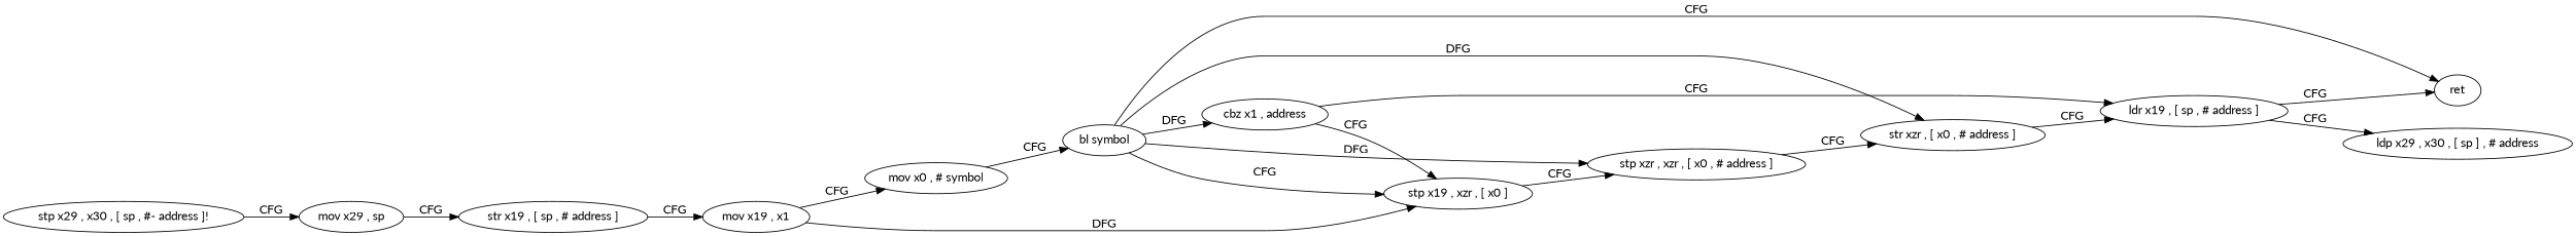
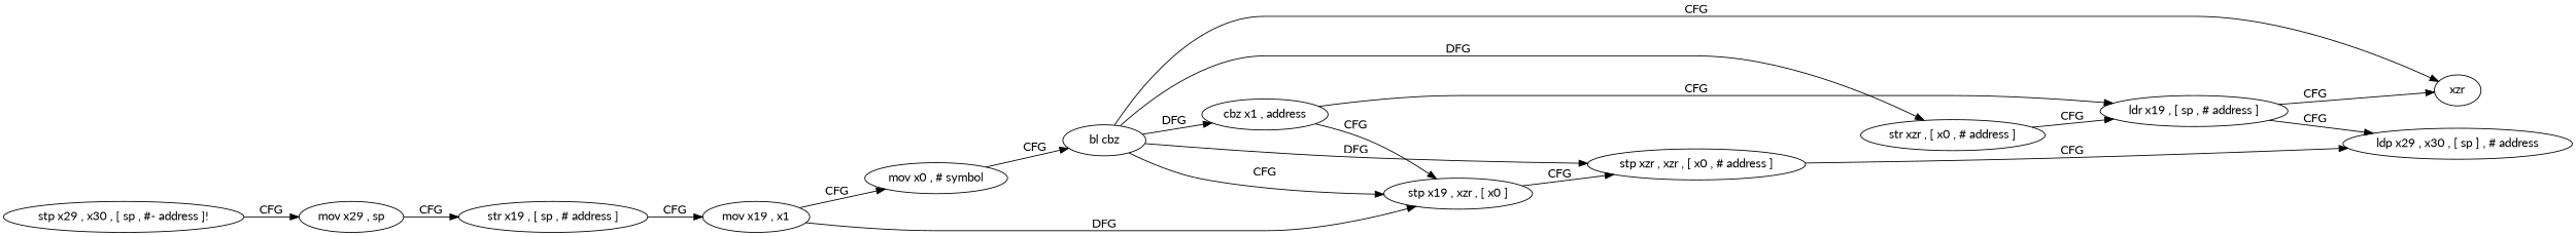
  digraph {
    fontname=Lato
    rankdir=LR
    node [fontname=Lato]
    edge [fontname=Lato]
    n1 [label="stp x29 , x30 , [ sp , #- address ]!"]
    n2 [label="mov x29 , sp"]
    n3 [label="str x19 , [ sp , # address ]"]
    n4 [label="mov x19 , x1"]
    n5 [label="mov x0 , # symbol"]
    n6 [label="stp x19 , xzr , [ x0 ]"]
-   n7 [label="bl symbol"]
+   n7 [label="bl cbz"]
    n8 [label="stp xzr , xzr , [ x0 , # address ]"]
    n9 [label="cbz x1 , address"]
-   n10 [label=ret]
+   n10 [label=xzr]
    n11 [label="str xzr , [ x0 , # address ]"]
    n12 [label="ldr x19 , [ sp , # address ]"]
    n13 [label="ldp x29 , x30 , [ sp ] , # address"]
    n1 -> n2 [label=CFG]
    n2 -> n3 [label=CFG]
    n3 -> n4 [label=CFG]
    n4 -> n5 [label=CFG]
    n4 -> n6 [label=DFG]
    n5 -> n7 [label=CFG]
    n6 -> n8 [label=CFG]
    n7 -> n6 [label=CFG]
    n7 -> n8 [label=DFG]
    n7 -> n9 [label=DFG]
    n7 -> n10 [label=CFG]
    n7 -> n11 [label=DFG]
-   n8 -> n11 [label=CFG]
+   n8 -> n13 [label=CFG]
    n9 -> n6 [label=CFG]
    n9 -> n12 [label=CFG]
    n11 -> n12 [label=CFG]
    n12 -> n10 [label=CFG]
    n12 -> n13 [label=CFG]
  }
